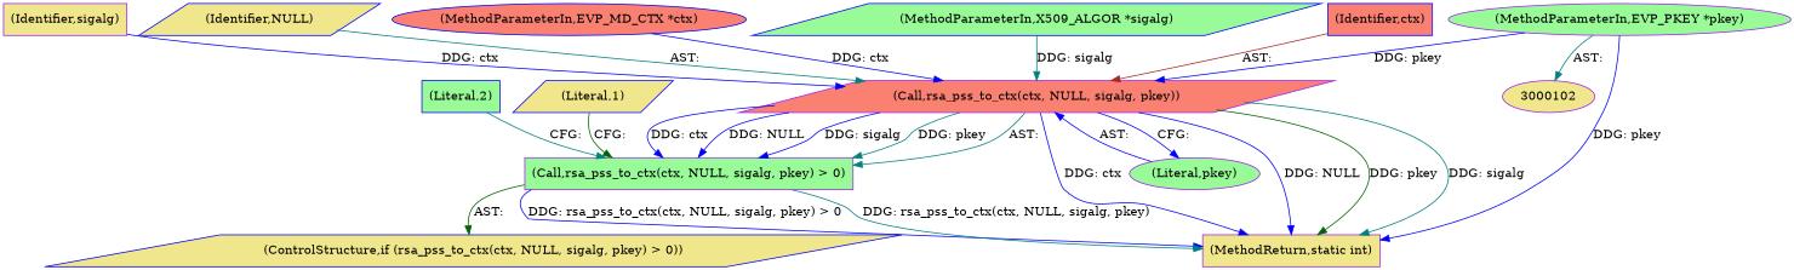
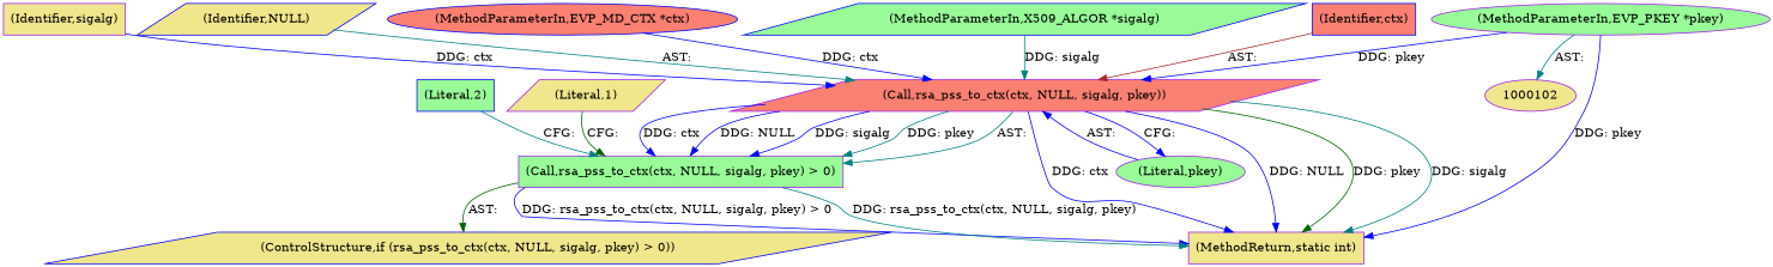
  digraph {
    node [color=purple fillcolor=khaki shape=parallelogram style=filled]
    edge [color=blue]
    n1 [fillcolor=palegreen label="(MethodParameterIn,EVP_PKEY *pkey)" shape=ellipse]
    n2 [fillcolor=salmon label="(Call,rsa_pss_to_ctx(ctx, NULL, sigalg, pkey))"]
    n3 [label="(MethodReturn,static int)" shape=box]
-   1000102 [shape=ellipse label=3000102]
+   1000102 [shape=ellipse]
    n5 [fillcolor=palegreen label="(Call,rsa_pss_to_ctx(ctx, NULL, sigalg, pkey) > 0)" shape=box]
    n6 [fillcolor=palegreen label="(Literal,pkey)" shape=ellipse]
    n7 [color=blue label="(ControlStructure,if (rsa_pss_to_ctx(ctx, NULL, sigalg, pkey) > 0))"]
    n8 [color=blue fillcolor=palegreen label="(Literal,2)" shape=box]
    n9 [label="(Identifier,sigalg)" shape=box]
    n10 [color=blue label="(Identifier,NULL)"]
    n11 [color=blue fillcolor=salmon label="(MethodParameterIn,EVP_MD_CTX *ctx)" shape=ellipse]
    n12 [color=blue fillcolor=palegreen label="(MethodParameterIn,X509_ALGOR *sigalg)"]
-   n13 [color=blue label="(Literal,1)"]
+   n13 [label="(Literal,1)"]
    n14 [color=blue fillcolor=salmon label="(Identifier,ctx)" shape=box]
    n1 -> n2 [label="DDG: pkey"]
    n1 -> n3 [label="DDG: pkey"]
    n1 -> 1000102 [color=teal label="AST: "]
    n2 -> n3 [label="DDG: ctx"]
    n2 -> n3 [label="DDG: NULL"]
    n2 -> n3 [color=darkgreen label="DDG: pkey"]
    n2 -> n3 [color=teal label="DDG: sigalg"]
    n2 -> n5 [color=teal label="AST: "]
    n2 -> n5 [label="DDG: ctx"]
    n2 -> n5 [label="DDG: NULL"]
    n2 -> n5 [label="DDG: sigalg"]
    n2 -> n5 [color=teal label="DDG: pkey"]
    n2 -> n6 [label="CFG: "]
    n5 -> n3 [label="DDG: rsa_pss_to_ctx(ctx, NULL, sigalg, pkey) > 0"]
    n5 -> n3 [color=teal label="DDG: rsa_pss_to_ctx(ctx, NULL, sigalg, pkey)"]
    n5 -> n7 [color=darkgreen label="AST: "]
    n6 -> n2 [label="AST: "]
    n8 -> n5 [color=teal label="CFG: "]
    n9 -> n2 [label="DDG: ctx"]
    n10 -> n2 [color=teal label="AST: "]
    n11 -> n2 [label="DDG: ctx"]
    n12 -> n2 [color=teal label="DDG: sigalg"]
    n13 -> n5 [color=darkgreen label="CFG: "]
    n14 -> n2 [color=brown label="AST: "]
  }
